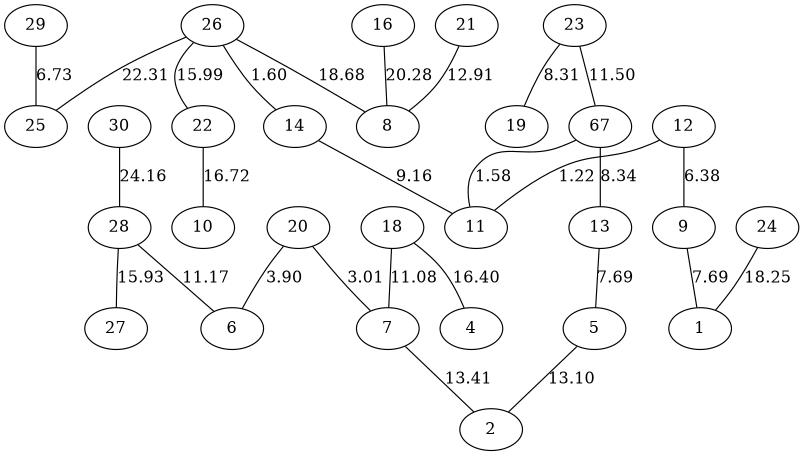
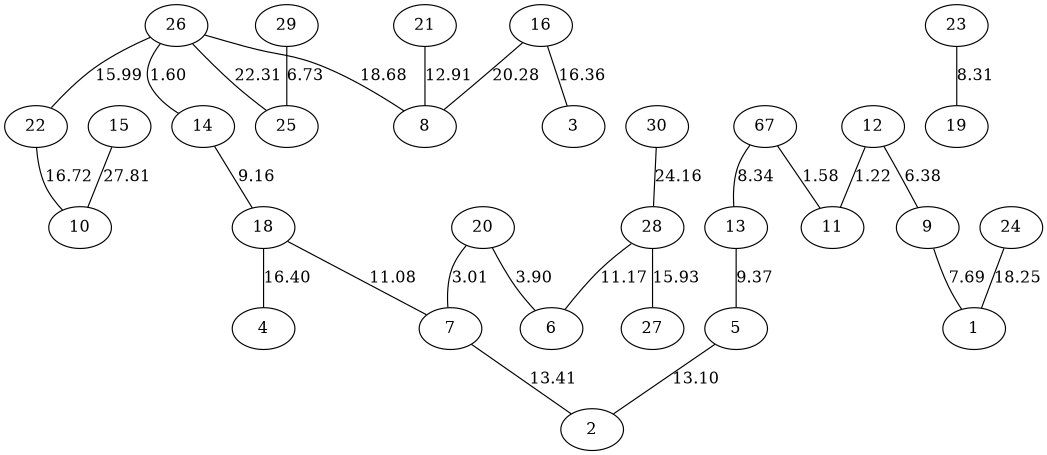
  graph {
+   15
    10
    30
    28
    27
    6
    26
    25
    8
    22
    14
    11
    16
+   3
    24
    1
    18
    4
    7
    2
    5
    21
    n23 [label=67]
    23
    19
    13
    9
    29
    12
    20
+   15 -- 10 [label=27.81]
    30 -- 28 [label=24.16]
    28 -- 27 [label=15.93]
    28 -- 6 [label=11.17]
    26 -- 25 [label=22.31]
    26 -- 8 [label=18.68]
    26 -- 22 [label=15.99]
    26 -- 14 [label=1.60]
    22 -- 10 [label=16.72]
-   14 -- 11 [label=9.16]
+   14 -- 18 [label=9.16]
    16 -- 8 [label=20.28]
+   16 -- 3 [label=16.36]
    24 -- 1 [label=18.25]
    18 -- 4 [label=16.40]
    18 -- 7 [label=11.08]
    7 -- 2 [label=13.41]
    5 -- 2 [label=13.10]
    21 -- 8 [label=12.91]
    n23 -- 11 [label=1.58]
    n23 -- 13 [label=8.34]
-   23 -- n23 [label=11.50]
    23 -- 19 [label=8.31]
-   13 -- 5 [label=7.69]
+   13 -- 5 [label=9.37]
    9 -- 1 [label=7.69]
    29 -- 25 [label=6.73]
    12 -- 11 [label=1.22]
    12 -- 9 [label=6.38]
    20 -- 6 [label=3.90]
    20 -- 7 [label=3.01]
  }
